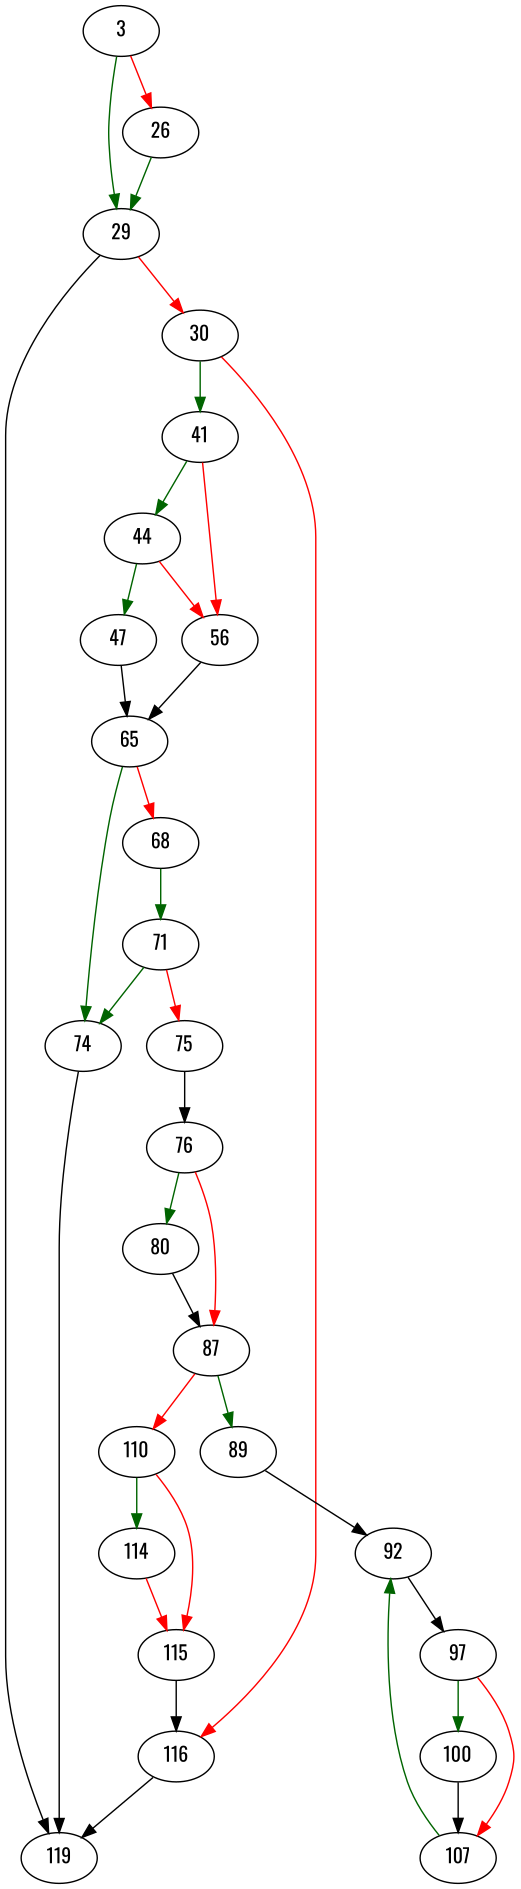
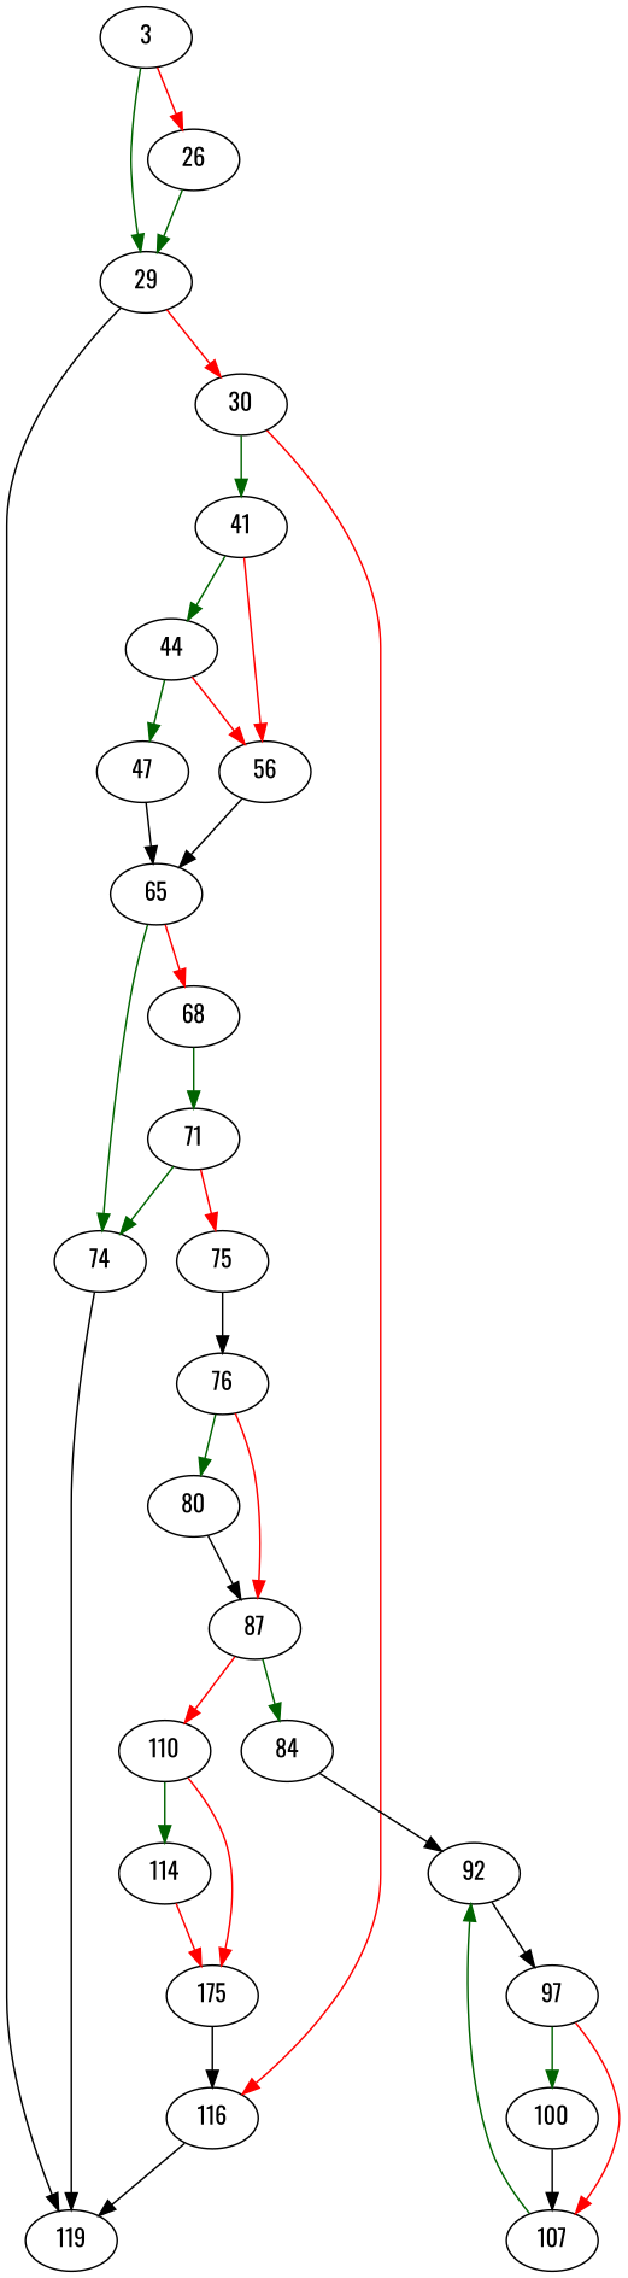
  strict digraph {
    fontname=Oswald
    node [fontname=Oswald]
    edge [color=darkgreen cond=true fontname=Oswald]
    3 [entry=true]
    29
    26
    119
    30
    41
    116
    44
    56
    47
    65
    74
    68
    71
    75
    76
    80
    87
-   89
+   89 [label=84]
    110
    92
    114
-   115
+   115 [label=175]
    97
    100
    107
    3 -> 29
    3 -> 26 [color=red cond=false]
    29 -> 119 [color="" cond=""]
    29 -> 30 [color=red cond=false]
    26 -> 29
    30 -> 41
    30 -> 116 [color=red cond=false]
    41 -> 44
    41 -> 56 [color=red cond=false]
    116 -> 119 [color="" cond=""]
    44 -> 56 [color=red cond=false]
    44 -> 47
    56 -> 65 [color="" cond=""]
    47 -> 65 [color="" cond=""]
    65 -> 74
    65 -> 68 [color=red cond=false]
    74 -> 119 [color="" cond=""]
    68 -> 71
    71 -> 74
    71 -> 75 [color=red cond=false]
    75 -> 76 [color="" cond=""]
    76 -> 80
    76 -> 87 [color=red cond=false]
    80 -> 87 [color="" cond=""]
    87 -> 89
    87 -> 110 [color=red cond=false]
    89 -> 92 [color="" cond=""]
    110 -> 114
    110 -> 115 [color=red cond=false]
    92 -> 97 [color="" cond=""]
    114 -> 115 [color=red cond=""]
    115 -> 116 [color="" cond=""]
    97 -> 100
    97 -> 107 [color=red cond=false]
    100 -> 107 [color="" cond=""]
    107 -> 92
  }
